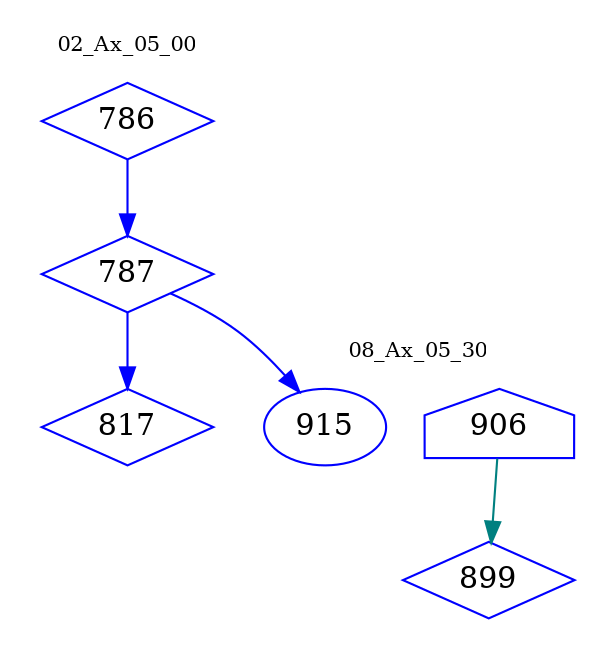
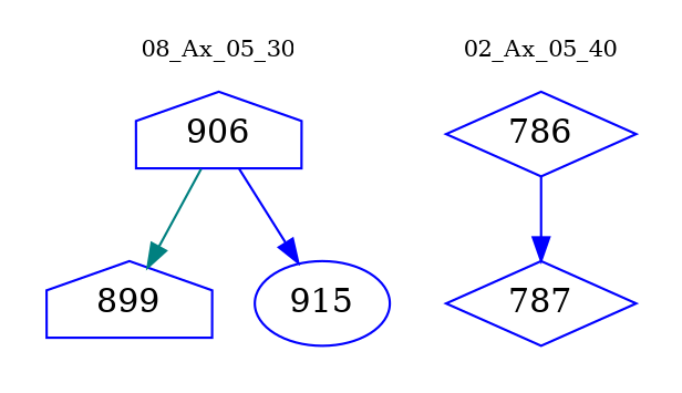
  digraph {
    fontname="DejaVu Serif"
    node [color=blue fontname="DejaVu Serif" shape=diamond]
    edge [color=blue fontname="DejaVu Serif"]
-   n1 [label=899]
+   n1 [label=899 shape=house]
    n2 [label=906 shape=house]
    n3 [label=915 shape=ellipse]
    n4 [label=786]
    n5 [label=787]
-   n6 [label=817]
    subgraph cluster_1 {
      color=white
      fontsize=10
      label="08_Ax_05_30"
      n1
      n2
      n3
    }
    subgraph cluster_2 {
      color=white
      fontsize=10
-     label="02_Ax_05_00"
+     label="02_Ax_05_40"
      n4
      n5
-     n6
    }
    n2 -> n1 [color=teal]
-   n5 -> n3
+   n2 -> n3
    n4 -> n5
-   n5 -> n6
  }
